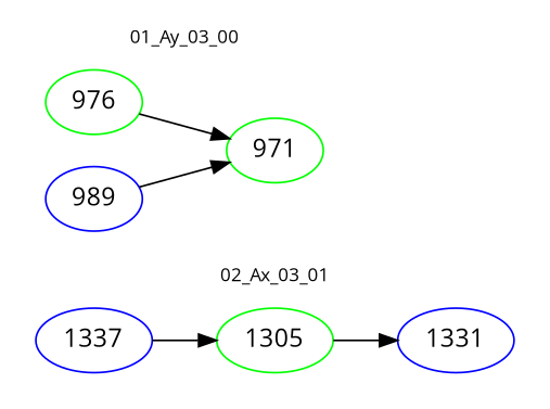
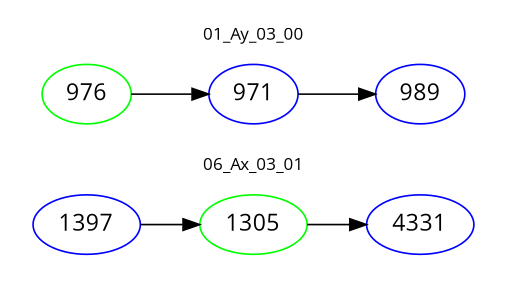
  digraph {
    fontname="Open Sans"
    rankdir=LR
    node [color=blue fontname="Open Sans"]
    edge [color=black fontname="Open Sans"]
-   n1 [label=1337]
+   n1 [label=1397]
    n2 [color=green label=1305]
-   n3 [label=1331]
+   n3 [label=4331]
    n4 [color=green label=976]
-   n5 [color=green label=971]
+   n5 [label=971]
    n6 [label=989]
    subgraph cluster_1 {
      color=white
      fontsize=10
-     label="02_Ax_03_01"
+     label="06_Ax_03_01"
      n1
      n2
      n3
    }
    subgraph cluster_2 {
      color=white
      fontsize=10
      label="01_Ay_03_00"
      n4
      n5
      n6
    }
    n1 -> n2
    n2 -> n3
    n4 -> n5
-   n6 -> n5
+   n5 -> n6
  }
